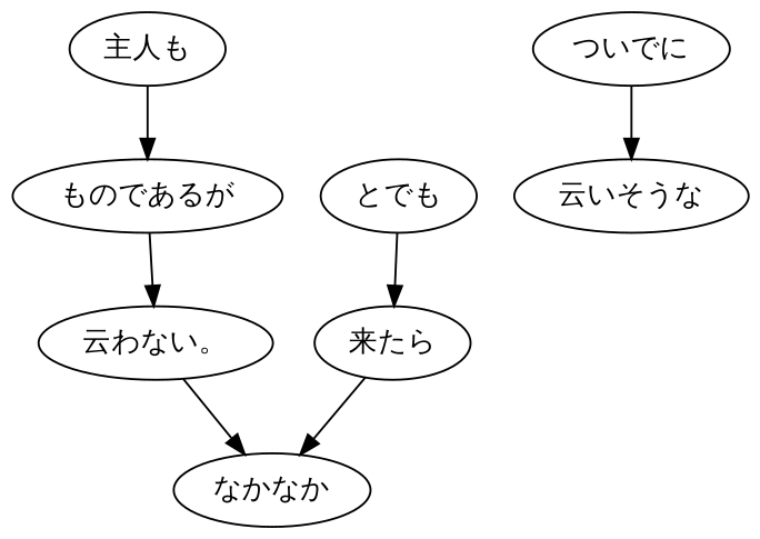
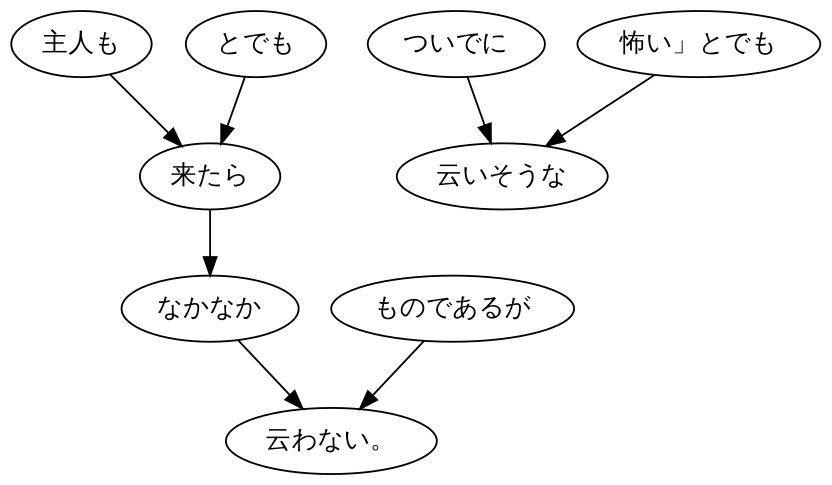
  digraph {
    n1 [label="主人も"]
    n2 [label="ものであるが"]
    n3 [label="云わない。"]
    n4 [label="とでも"]
    n5 [label="来たら"]
    n6 [label="なかなか"]
    n7 [label="ついでに"]
    n8 [label="云いそうな"]
-   n1 -> n2
+   n9 [label="怖い」とでも"]
+   n1 -> n5
    n2 -> n3
    n4 -> n5
    n5 -> n6
-   n3 -> n6
+   n6 -> n3
    n7 -> n8
+   n9 -> n8
  }
